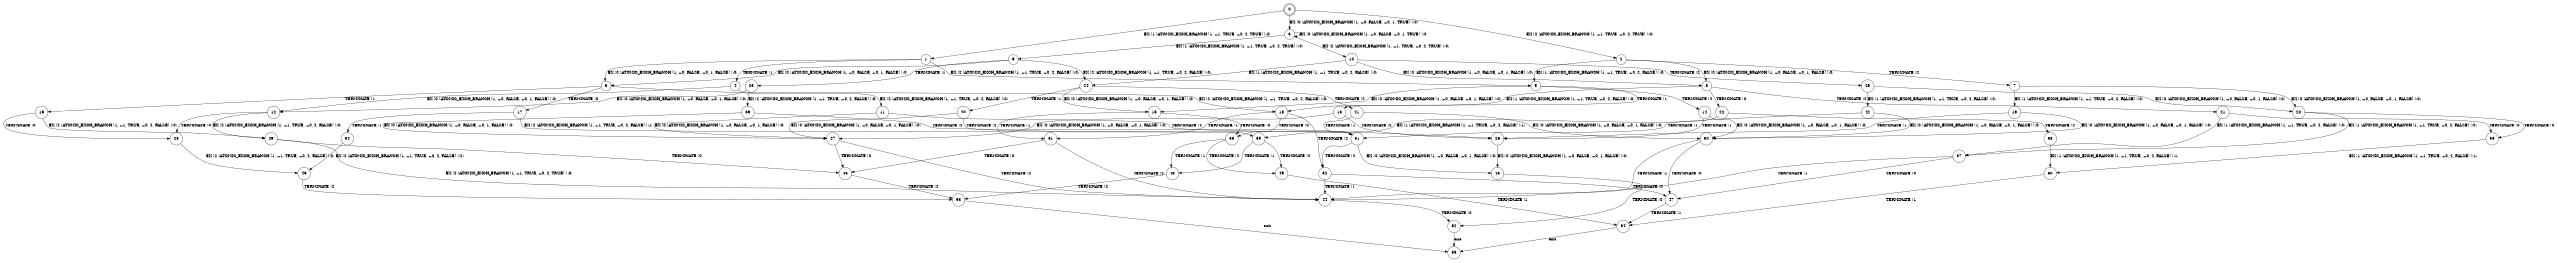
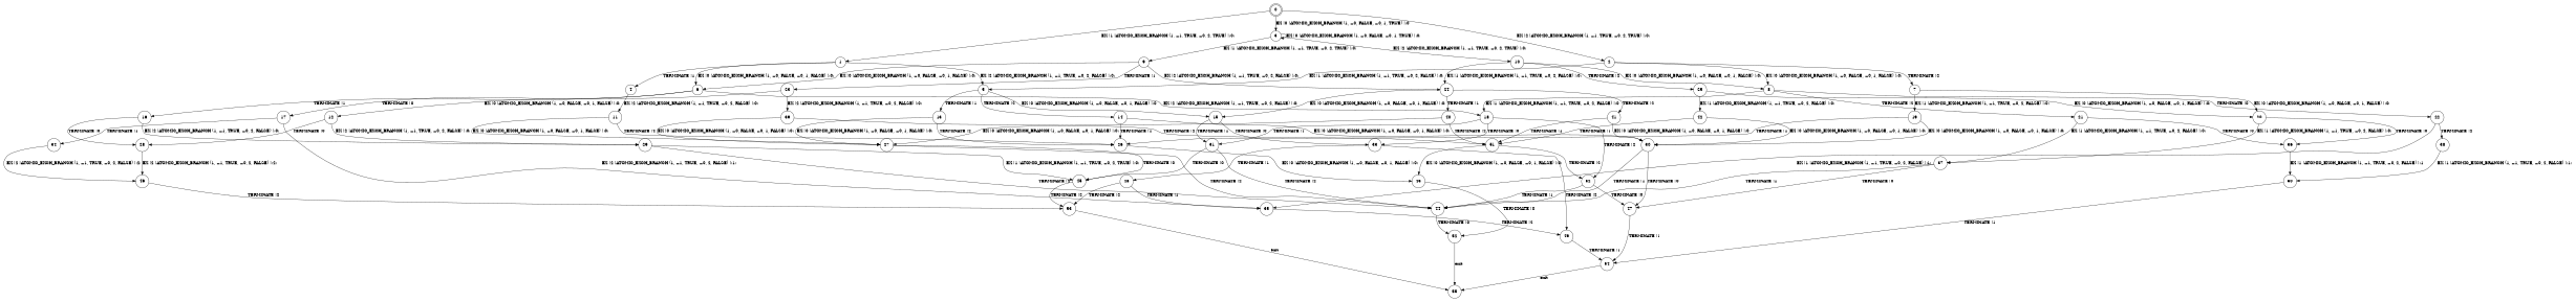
  digraph {
    node [shape=circle]
    0 [peripheries=2]
    1
    2
    3
    4
    5
    6
    7
    8
    9
    10
    11
    12
    13
    14
    15
    16
    17
    18
    19
    20
    21
    22
    23
    24
    25
    26
    27
    28
    29
    30
    31
    33
    34
    35
    32
    36
    37
    38
    39
    40
    41
    42
    43
    44
    45
    46
    47
    48
    49
    50
    51
    52
    53
    54
    55
    0 -> 1 [label="EX !1 !ATOMIC_EXCH_BRANCH (1, +1, TRUE, +0, 2, TRUE) !:0:"]
    0 -> 2 [label="EX !2 !ATOMIC_EXCH_BRANCH (1, +1, TRUE, +0, 2, TRUE) !:0:"]
    0 -> 3 [label="EX !0 !ATOMIC_EXCH_BRANCH (1, +0, FALSE, +0, 1, TRUE) !:0:"]
    1 -> 4 [label="TERMINATE !1"]
    1 -> 5 [label="EX !2 !ATOMIC_EXCH_BRANCH (1, +1, TRUE, +0, 2, FALSE) !:0:"]
    1 -> 6 [label="EX !0 !ATOMIC_EXCH_BRANCH (1, +0, FALSE, +0, 1, FALSE) !:0:"]
    2 -> 5 [label="EX !1 !ATOMIC_EXCH_BRANCH (1, +1, TRUE, +0, 2, FALSE) !:0:"]
    2 -> 7 [label="TERMINATE !2"]
    2 -> 8 [label="EX !0 !ATOMIC_EXCH_BRANCH (1, +0, FALSE, +0, 1, FALSE) !:0:"]
    3 -> 3 [label="EX !0 !ATOMIC_EXCH_BRANCH (1, +0, FALSE, +0, 1, TRUE) !:0:"]
    3 -> 9 [label="EX !1 !ATOMIC_EXCH_BRANCH (1, +1, TRUE, +0, 2, TRUE) !:0:"]
    3 -> 10 [label="EX !2 !ATOMIC_EXCH_BRANCH (1, +1, TRUE, +0, 2, TRUE) !:0:"]
    4 -> 11 [label="EX !2 !ATOMIC_EXCH_BRANCH (1, +1, TRUE, +0, 2, FALSE) !:0:"]
-   4 -> 12 [label="EX !0 !ATOMIC_EXCH_BRANCH (1, +0, FALSE, +0, 1, FALSE) !:0:"]
    5 -> 13 [label="TERMINATE !1"]
    5 -> 14 [label="TERMINATE !2"]
    5 -> 15 [label="EX !0 !ATOMIC_EXCH_BRANCH (1, +0, FALSE, +0, 1, FALSE) !:0:"]
    6 -> 16 [label="TERMINATE !1"]
    6 -> 17 [label="TERMINATE !0"]
    6 -> 18 [label="EX !2 !ATOMIC_EXCH_BRANCH (1, +1, TRUE, +0, 2, FALSE) !:0:"]
    7 -> 19 [label="EX !1 !ATOMIC_EXCH_BRANCH (1, +1, TRUE, +0, 2, FALSE) !:0:"]
    7 -> 20 [label="EX !0 !ATOMIC_EXCH_BRANCH (1, +0, FALSE, +0, 1, FALSE) !:0:"]
    8 -> 18 [label="EX !1 !ATOMIC_EXCH_BRANCH (1, +1, TRUE, +0, 2, FALSE) !:0:"]
    8 -> 21 [label="TERMINATE !2"]
    8 -> 22 [label="TERMINATE !0"]
    9 -> 6 [label="EX !0 !ATOMIC_EXCH_BRANCH (1, +0, FALSE, +0, 1, FALSE) !:0:"]
    9 -> 23 [label="TERMINATE !1"]
    9 -> 24 [label="EX !2 !ATOMIC_EXCH_BRANCH (1, +1, TRUE, +0, 2, FALSE) !:0:"]
    10 -> 8 [label="EX !0 !ATOMIC_EXCH_BRANCH (1, +0, FALSE, +0, 1, FALSE) !:0:"]
    10 -> 24 [label="EX !1 !ATOMIC_EXCH_BRANCH (1, +1, TRUE, +0, 2, FALSE) !:0:"]
    10 -> 25 [label="TERMINATE !2"]
    11 -> 26 [label="TERMINATE !4"]
    11 -> 27 [label="EX !0 !ATOMIC_EXCH_BRANCH (1, +0, FALSE, +0, 1, FALSE) !:0:"]
    12 -> 28 [label="TERMINATE !0"]
    12 -> 29 [label="EX !2 !ATOMIC_EXCH_BRANCH (1, +1, TRUE, +0, 2, FALSE) !:0:"]
    13 -> 26 [label="TERMINATE !2"]
    13 -> 27 [label="EX !0 !ATOMIC_EXCH_BRANCH (1, +0, FALSE, +0, 1, FALSE) !:0:"]
    14 -> 26 [label="TERMINATE !1"]
    14 -> 30 [label="EX !0 !ATOMIC_EXCH_BRANCH (1, +0, FALSE, +0, 1, FALSE) !:0:"]
    15 -> 31 [label="TERMINATE !1"]
    15 -> 33 [label="TERMINATE !0"]
    16 -> 28 [label="TERMINATE !0"]
    16 -> 29 [label="EX !2 !ATOMIC_EXCH_BRANCH (1, +1, TRUE, +0, 2, FALSE) !:0:"]
    17 -> 34 [label="TERMINATE !1"]
    17 -> 35 [label="EX !2 !ATOMIC_EXCH_BRANCH (1, +1, TRUE, +0, 2, FALSE) !:1:"]
    18 -> 31 [label="TERMINATE !1"]
    18 -> 33 [label="TERMINATE !0"]
    18 -> 32 [label="TERMINATE !2"]
    19 -> 26 [label="TERMINATE !1"]
    19 -> 30 [label="EX !0 !ATOMIC_EXCH_BRANCH (1, +0, FALSE, +0, 1, FALSE) !:0:"]
    20 -> 36 [label="TERMINATE !0"]
    20 -> 37 [label="EX !1 !ATOMIC_EXCH_BRANCH (1, +1, TRUE, +0, 2, FALSE) !:0:"]
    21 -> 36 [label="TERMINATE !0"]
    21 -> 37 [label="EX !1 !ATOMIC_EXCH_BRANCH (1, +1, TRUE, +0, 2, FALSE) !:0:"]
    22 -> 35 [label="EX !1 !ATOMIC_EXCH_BRANCH (1, +1, TRUE, +0, 2, FALSE) !:1:"]
    22 -> 38 [label="TERMINATE !2"]
    23 -> 12 [label="EX !0 !ATOMIC_EXCH_BRANCH (1, +0, FALSE, +0, 1, FALSE) !:0:"]
    23 -> 39 [label="EX !2 !ATOMIC_EXCH_BRANCH (1, +1, TRUE, +0, 2, FALSE) !:0:"]
    24 -> 15 [label="EX !0 !ATOMIC_EXCH_BRANCH (1, +0, FALSE, +0, 1, FALSE) !:0:"]
    24 -> 40 [label="TERMINATE !1"]
    24 -> 41 [label="TERMINATE !2"]
    25 -> 20 [label="EX !0 !ATOMIC_EXCH_BRANCH (1, +0, FALSE, +0, 1, FALSE) !:0:"]
    25 -> 42 [label="EX !1 !ATOMIC_EXCH_BRANCH (1, +1, TRUE, +0, 2, FALSE) !:0:"]
    26 -> 43 [label="EX !0 !ATOMIC_EXCH_BRANCH (1, +0, FALSE, +0, 1, FALSE) !:0:"]
    27 -> 44 [label="TERMINATE !2"]
    27 -> 45 [label="TERMINATE !0"]
    28 -> 46 [label="EX !2 !ATOMIC_EXCH_BRANCH (1, +1, TRUE, +0, 2, FALSE) !:2:"]
-   29 -> 44 [label="EX !2 !ATOMIC_EXCH_BRANCH (1, +1, TRUE, +0, 2, TRUE) !:0:"]
-   29 -> 45 [label="TERMINATE !0"]
+   29 -> 44 [label="TERMINATE !2"]
+   29 -> 45 [label="EX !1 !ATOMIC_EXCH_BRANCH (1, +1, TRUE, +0, 2, TRUE) !:0:"]
    30 -> 44 [label="TERMINATE !1"]
    30 -> 47 [label="TERMINATE !0"]
    31 -> 44 [label="TERMINATE !2"]
    31 -> 45 [label="TERMINATE !0"]
    33 -> 48 [label="TERMINATE !1"]
    33 -> 49 [label="TERMINATE !2"]
    34 -> 46 [label="EX !2 !ATOMIC_EXCH_BRANCH (1, +1, TRUE, +0, 2, FALSE) !:2:"]
-   35 -> 48 [label="TERMINATE !1"]
+   48 -> 35 [label="TERMINATE !1"]
    35 -> 49 [label="TERMINATE !2"]
    32 -> 44 [label="TERMINATE !1"]
    32 -> 47 [label="TERMINATE !0"]
    36 -> 50 [label="EX !1 !ATOMIC_EXCH_BRANCH (1, +1, TRUE, +0, 2, FALSE) !:1:"]
    37 -> 44 [label="TERMINATE !1"]
    37 -> 47 [label="TERMINATE !0"]
    38 -> 50 [label="EX !1 !ATOMIC_EXCH_BRANCH (1, +1, TRUE, +0, 2, FALSE) !:1:"]
    39 -> 27 [label="EX !0 !ATOMIC_EXCH_BRANCH (1, +0, FALSE, +0, 1, FALSE) !:0:"]
    39 -> 51 [label="TERMINATE !2"]
    40 -> 27 [label="EX !0 !ATOMIC_EXCH_BRANCH (1, +0, FALSE, +0, 1, FALSE) !:0:"]
    40 -> 51 [label="TERMINATE !2"]
    41 -> 30 [label="EX !0 !ATOMIC_EXCH_BRANCH (1, +0, FALSE, +0, 1, FALSE) !:0:"]
    41 -> 51 [label="TERMINATE !1"]
    42 -> 30 [label="EX !0 !ATOMIC_EXCH_BRANCH (1, +0, FALSE, +0, 1, FALSE) !:0:"]
    42 -> 51 [label="TERMINATE !1"]
    43 -> 52 [label="TERMINATE !0"]
    44 -> 52 [label="TERMINATE !0"]
    45 -> 53 [label="TERMINATE !2"]
    46 -> 53 [label="TERMINATE !2"]
    47 -> 54 [label="TERMINATE !1"]
    48 -> 53 [label="TERMINATE !2"]
    49 -> 54 [label="TERMINATE !1"]
    50 -> 54 [label="TERMINATE !1"]
    51 -> 32 [label="TERMINATE !2"]
    51 -> 43 [label="EX !0 !ATOMIC_EXCH_BRANCH (1, +0, FALSE, +0, 1, FALSE) !:0:"]
    52 -> 55 [label=exit]
    53 -> 55 [label=exit]
    54 -> 55 [label=exit]
  }
